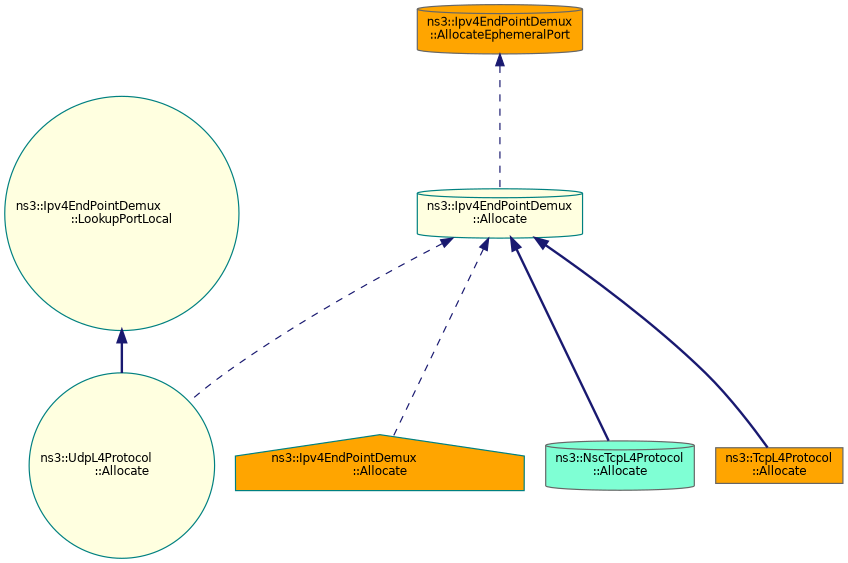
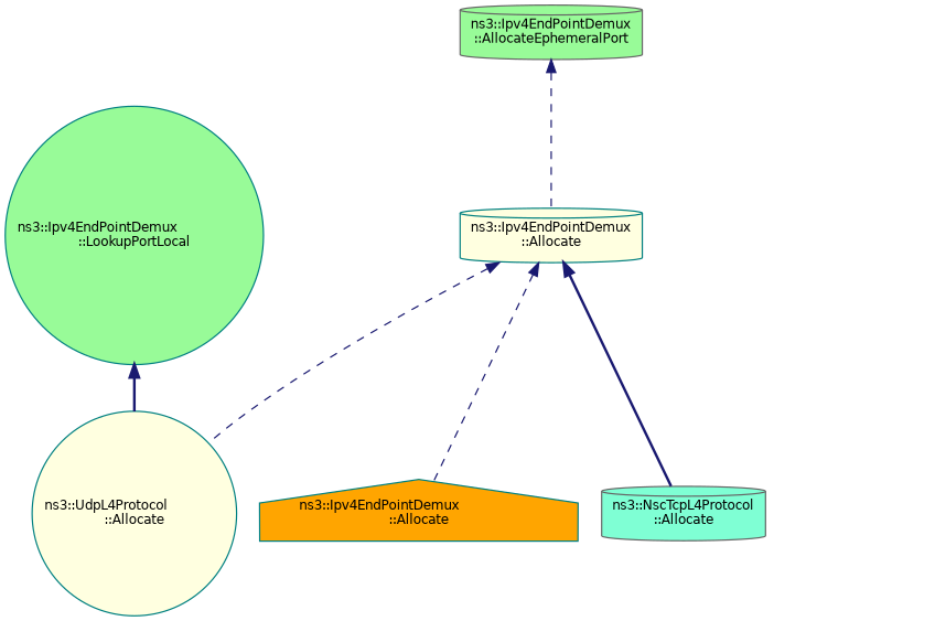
  digraph {
    rankdir=TB
    node [color=teal fillcolor=palegreen fontname=Helvetica fontsize=10 shape=cylinder style=filled]
    edge [color=midnightblue dir=back fontname=Helvetica fontsize=10 labelfontname=Helvetica labelfontsize=10 style=bold]
-   n1 [fillcolor=lightyellow fontcolor=black height=0.2 label="ns3::Ipv4EndPointDemux\l::LookupPortLocal" shape=circle width=0.4]
+   n1 [fontcolor=black height=0.2 label="ns3::Ipv4EndPointDemux\l::LookupPortLocal" shape=circle width=0.4]
    n2 [fillcolor=lightyellow height=0.2 label="ns3::UdpL4Protocol\l::Allocate" shape=circle width=0.4]
-   n3 [color=gray40 fillcolor=orange height=0.2 label="ns3::Ipv4EndPointDemux\l::AllocateEphemeralPort" width=0.4]
+   n3 [color=gray40 height=0.2 label="ns3::Ipv4EndPointDemux\l::AllocateEphemeralPort" width=0.4]
    n4 [fillcolor=lightyellow height=0.2 label="ns3::Ipv4EndPointDemux\l::Allocate" width=0.4]
    n5 [fillcolor=orange height=0.2 label="ns3::Ipv4EndPointDemux\l::Allocate" shape=house width=0.4]
    n6 [color=gray40 fillcolor=aquamarine height=0.2 label="ns3::NscTcpL4Protocol\l::Allocate" width=0.4]
-   n7 [color=gray40 fillcolor=orange height=0.2 label="ns3::TcpL4Protocol\l::Allocate" shape=box width=0.4]
    n1 -> n2
    n3 -> n4 [style=dashed]
    n4 -> n2 [style=dashed]
    n4 -> n5 [style=dashed]
    n4 -> n6
-   n4 -> n7
  }
